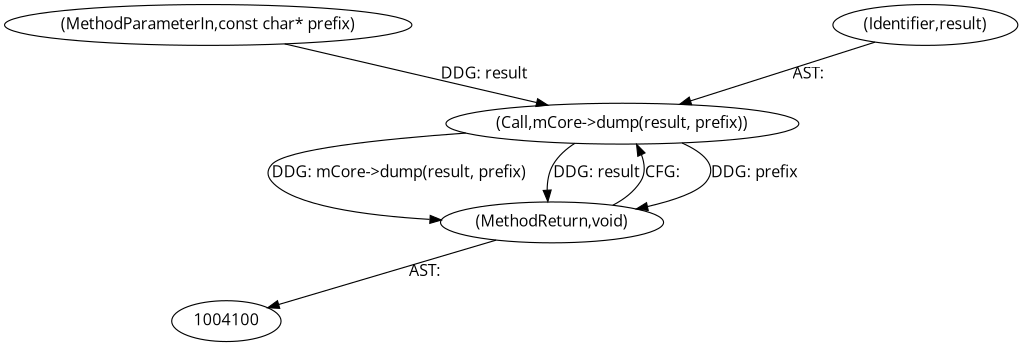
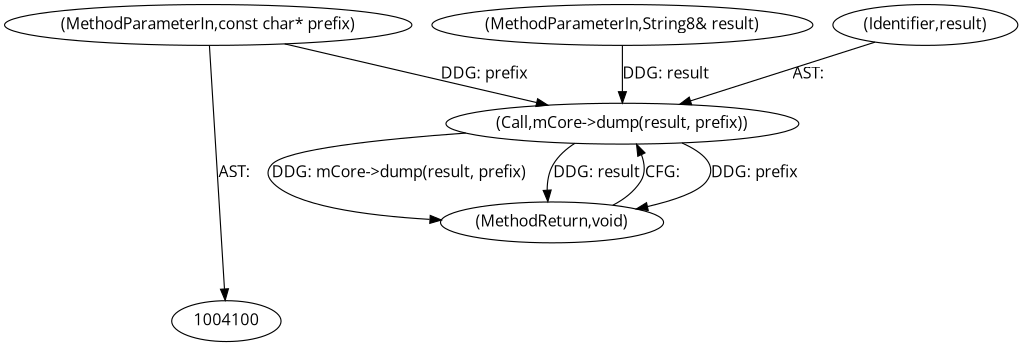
  digraph {
    fontname="Open Sans"
    node [fontname="Open Sans"]
    edge [fontname="Open Sans"]
    n1 [label="(MethodParameterIn,const char* prefix)"]
    n2 [label="(Call,mCore->dump(result, prefix))"]
    n3 [label=1004100]
    n4 [label="(MethodReturn,void)"]
+   n5 [label="(MethodParameterIn,String8& result)"]
    n6 [label="(Identifier,result)"]
-   n1 -> n2 [label="DDG: result"]
-   n4 -> n3 [label="AST: "]
+   n1 -> n2 [label="DDG: prefix"]
+   n1 -> n3 [label="AST: "]
    n2 -> n4 [label="DDG: prefix"]
    n2 -> n4 [label="DDG: mCore->dump(result, prefix)"]
    n2 -> n4 [label="DDG: result"]
    n4 -> n2 [label="CFG: "]
+   n5 -> n2 [label="DDG: result"]
    n6 -> n2 [label="AST: "]
  }
